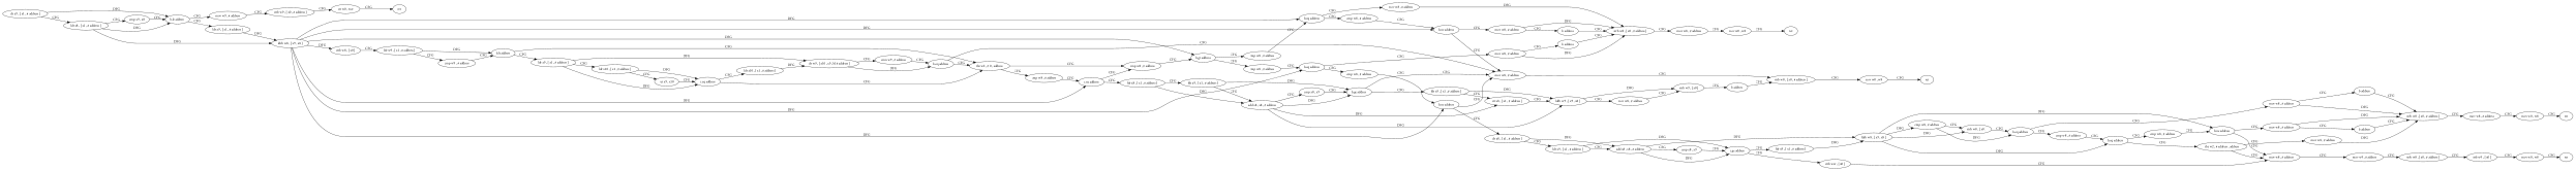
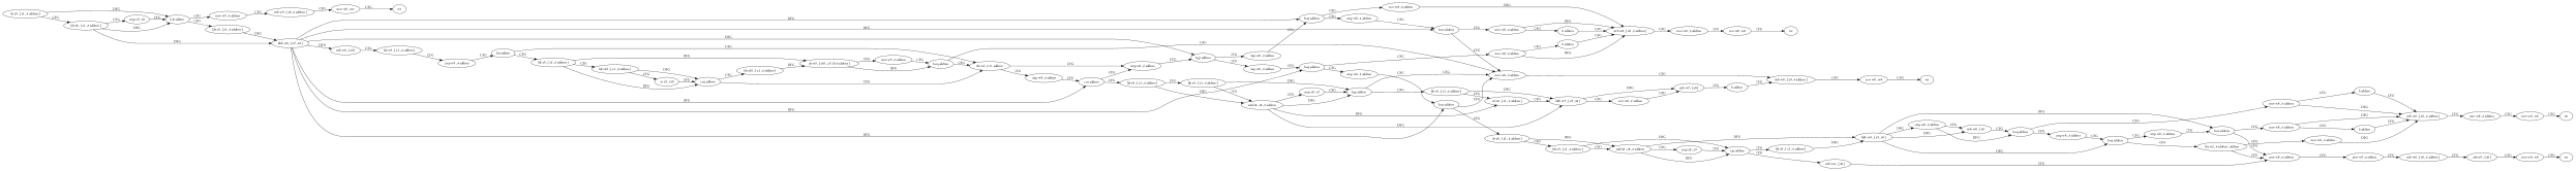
  digraph {
    fontname="EB Garamond"
    rankdir=LR
    node [fontname="EB Garamond"]
    edge [fontname="EB Garamond"]
    n1 [label="ldr x9 , [ x1 , # address ]"]
    n2 [label="ldr x8 , [ x1 , # address ]"]
    n3 [label="b.le address"]
    n4 [label="cmp x9 , x8"]
    n5 [label="ldrb w8 , [ x9 , x8 ]"]
    n6 [label="mov w9 , # address"]
    n7 [label="ldr x9 , [ x1 , # address ]"]
    n8 [label="strb w8 , [ x0 ]"]
    n9 [label="b.gt address"]
    n10 [label="b.ne address"]
    n11 [label="b.eq address"]
    n12 [label="b.eq address"]
    n13 [label="b.ne address"]
    n14 [label="b.ne address"]
    n15 [label="strb w9 , [ x0 , # address ]"]
-   n16 [label="str w0 , wzr"]
+   n16 [label="mov w0 , wzr"]
    n17 [label=ret]
    n18 [label="ldr w9 , [ x1 , # address ]"]
    n19 [label="cmp w8 , # address"]
    n20 [label="cmp w8 , # address"]
    n21 [label="cmp w8 , # address"]
    n22 [label="ldr x8 , [ x1 , # address ]"]
    n23 [label="mov w8 , # address"]
    n24 [label="cmp w8 , # address"]
    n25 [label="mov w8 , # address"]
    n26 [label="cmp w8 , # address"]
    n27 [label="mov w8 , # address"]
    n28 [label="mov w8 , # address"]
    n29 [label="ldr x8 , [ x1 , # address ]"]
    n30 [label="cmp w9 , # address"]
    n31 [label="b.lt address"]
    n32 [label="tbz w2 , # 0 , address"]
    n33 [label="ldr x9 , [ x1 , # address ]"]
    n34 [label="cmp w8 , # address"]
    n35 [label="ldr x10 , [ x1 , # address ]"]
    n36 [label="b.eq address"]
    n37 [label="ldr w9 , [ x10 , x9 , lsl # address ]"]
    n38 [label="ret x9 , x10"]
    n39 [label="ldr x10 , [ x1 , # address ]"]
    n40 [label="cmn w9 , # address"]
    n41 [label="b.eq address"]
    n42 [label="ldr x9 , [ x1 , # address ]"]
    n43 [label="add x8 , x8 , # address"]
    n44 [label="b.ge address"]
    n45 [label="cmp x8 , x9"]
    n46 [label="str x8 , [ x1 , # address ]"]
    n47 [label="ldrb w9 , [ x9 , x8 ]"]
    n48 [label="strb w8 , [ x0 , # address ]"]
    n49 [label="mov w0 , w8"]
    n50 [label="strb w8 , [ x0 , # address ]"]
    n51 [label="mov w8 , # address"]
    n52 [label="b address"]
    n53 [label="ldr x9 , [ x1 , # address ]"]
    n54 [label="mov w8 , # address"]
    n55 [label="strb w9 , [ x0 ]"]
    n56 [label=ret]
    n57 [label="mov w0 , w8"]
    n58 [label="b address"]
    n59 [label="ldr x9 , [ x1 , # address ]"]
    n60 [label="add x8 , x8 , # address"]
    n61 [label="b.ge address"]
    n62 [label="cmp x8 , x9"]
    n63 [label="ldrb w8 , [ x9 , x8 ]"]
    n64 [label="b address"]
    n65 [label=ret]
    n66 [label="strb wzr , [ x0 ]"]
    n67 [label="ldr x9 , [ x1 , # address ]"]
    n68 [label="cmp w8 , # address"]
    n69 [label="strb w8 , [ x0 ]"]
    n70 [label="b.eq address"]
    n71 [label="b.ne address"]
    n72 [label="mov w8 , # address"]
    n73 [label="mov w9 , # address"]
    n74 [label="strb w8 , [ x0 , # address ]"]
    n75 [label="b.eq address"]
    n76 [label="tbz w2 , # address , address"]
    n77 [label="cmp w8 , # address"]
    n78 [label="mov w8 , # address"]
    n79 [label="mov w8 , # address"]
    n80 [label="cmp w8 , # address"]
    n81 [label="b address"]
    n82 [label="strb w8 , [ x0 , # address ]"]
    n83 [label="mov w8 , # address"]
    n84 [label="mov w0 , w8"]
    n85 [label="mov w8 , # address"]
    n86 [label=ret]
    n87 [label="b address"]
    n88 [label="strb w9 , [ x0 ]"]
    n89 [label="mov w0 , w8"]
    n90 [label=ret]
    n1 -> n2 [label=CFG]
    n1 -> n3 [label=DFG]
    n2 -> n3 [label=DFG]
    n2 -> n4 [label=CFG]
    n2 -> n5 [label=DFG]
    n3 -> n6 [label=CFG]
    n3 -> n7 [label=CFG]
    n4 -> n3 [label=CFG]
    n5 -> n8 [label=DFG]
    n5 -> n9 [label=DFG]
    n5 -> n10 [label=DFG]
    n5 -> n11 [label=DFG]
    n5 -> n12 [label=DFG]
    n5 -> n13 [label=DFG]
    n5 -> n14 [label=DFG]
    n6 -> n15 [label=CFG]
    n7 -> n5 [label=DFG]
    n8 -> n18 [label=CFG]
    n9 -> n19 [label=CFG]
    n9 -> n20 [label=CFG]
    n10 -> n21 [label=CFG]
    n10 -> n22 [label=CFG]
    n11 -> n23 [label=CFG]
    n11 -> n24 [label=CFG]
    n12 -> n25 [label=CFG]
    n12 -> n26 [label=CFG]
    n13 -> n27 [label=CFG]
    n13 -> n28 [label=CFG]
    n14 -> n27 [label=CFG]
    n14 -> n29 [label=CFG]
    n15 -> n16 [label=CFG]
    n16 -> n17 [label=CFG]
    n18 -> n30 [label=CFG]
-   n18 -> n31 [label=DFG]
    n19 -> n11 [label=CFG]
    n20 -> n12 [label=CFG]
    n21 -> n9 [label=CFG]
    n22 -> n42 [label=CFG]
    n22 -> n43 [label=DFG]
    n23 -> n50 [label=DFG]
    n24 -> n13 [label=CFG]
    n25 -> n50 [label=DFG]
    n25 -> n52 [label=CFG]
    n26 -> n14 [label=CFG]
    n27 -> n48 [label=CFG]
    n28 -> n50 [label=DFG]
    n28 -> n58 [label=CFG]
    n29 -> n59 [label=CFG]
    n29 -> n60 [label=DFG]
    n30 -> n31 [label=CFG]
    n31 -> n32 [label=CFG]
    n31 -> n33 [label=CFG]
    n32 -> n21 [label=CFG]
    n32 -> n34 [label=CFG]
    n33 -> n35 [label=CFG]
    n33 -> n36 [label=DFG]
    n33 -> n37 [label=DFG]
    n34 -> n10 [label=CFG]
    n35 -> n36 [label=DFG]
    n35 -> n38 [label=CFG]
    n36 -> n32 [label=CFG]
    n36 -> n39 [label=CFG]
    n37 -> n40 [label=CFG]
    n37 -> n41 [label=DFG]
    n38 -> n36 [label=CFG]
    n39 -> n37 [label=DFG]
    n40 -> n41 [label=CFG]
    n41 -> n27 [label=CFG]
    n41 -> n32 [label=CFG]
    n42 -> n43 [label=CFG]
    n42 -> n44 [label=DFG]
    n43 -> n44 [label=DFG]
    n43 -> n45 [label=CFG]
    n43 -> n46 [label=DFG]
    n43 -> n47 [label=DFG]
    n44 -> n27 [label=CFG]
    n44 -> n53 [label=CFG]
    n45 -> n44 [label=CFG]
    n46 -> n47 [label=CFG]
    n47 -> n54 [label=CFG]
    n47 -> n55 [label=DFG]
    n48 -> n49 [label=CFG]
    n49 -> n56 [label=CFG]
    n50 -> n51 [label=CFG]
    n51 -> n57 [label=CFG]
    n52 -> n50 [label=CFG]
    n53 -> n46 [label=CFG]
    n53 -> n47 [label=DFG]
    n54 -> n55 [label=CFG]
    n55 -> n64 [label=CFG]
    n57 -> n65 [label=CFG]
    n58 -> n50 [label=CFG]
    n59 -> n60 [label=CFG]
    n59 -> n61 [label=DFG]
    n60 -> n61 [label=DFG]
    n60 -> n62 [label=CFG]
    n60 -> n63 [label=DFG]
    n61 -> n66 [label=CFG]
    n61 -> n67 [label=CFG]
    n62 -> n61 [label=CFG]
    n63 -> n68 [label=DFG]
    n63 -> n69 [label=DFG]
    n63 -> n70 [label=DFG]
    n63 -> n71 [label=DFG]
    n64 -> n48 [label=CFG]
    n66 -> n72 [label=CFG]
    n67 -> n63 [label=DFG]
    n68 -> n69 [label=CFG]
    n68 -> n75 [label=DFG]
    n69 -> n75 [label=CFG]
    n70 -> n76 [label=CFG]
    n70 -> n77 [label=CFG]
    n71 -> n72 [label=CFG]
    n71 -> n78 [label=CFG]
    n72 -> n73 [label=CFG]
    n73 -> n74 [label=CFG]
    n74 -> n88 [label=CFG]
    n75 -> n79 [label=CFG]
    n75 -> n80 [label=CFG]
    n76 -> n72 [label=CFG]
    n76 -> n85 [label=CFG]
    n77 -> n71 [label=CFG]
    n78 -> n82 [label=DFG]
    n78 -> n87 [label=CFG]
    n79 -> n81 [label=CFG]
    n79 -> n82 [label=DFG]
    n80 -> n70 [label=CFG]
    n81 -> n82 [label=CFG]
    n82 -> n83 [label=CFG]
    n83 -> n84 [label=CFG]
    n84 -> n86 [label=CFG]
    n85 -> n82 [label=DFG]
    n87 -> n82 [label=CFG]
    n88 -> n89 [label=CFG]
    n89 -> n90 [label=CFG]
  }
